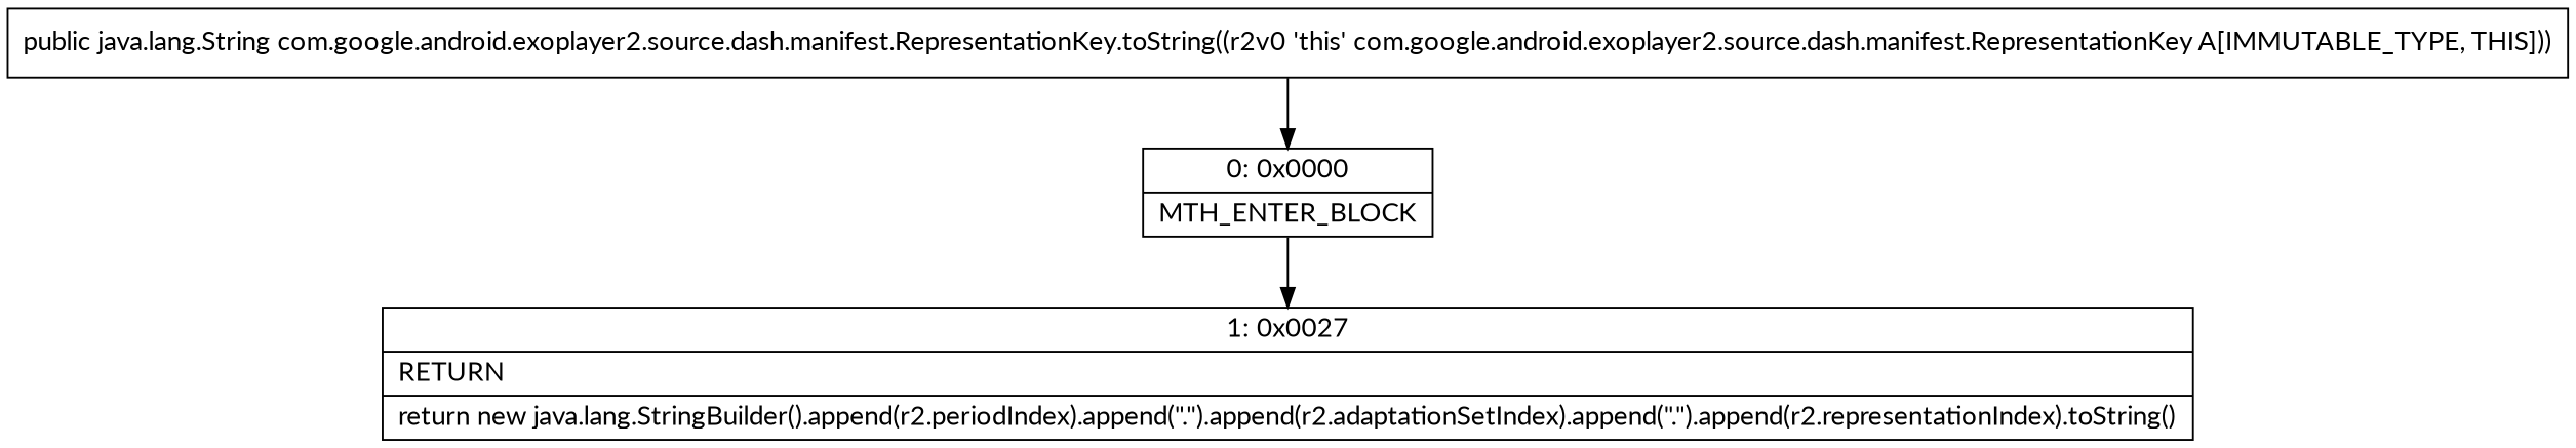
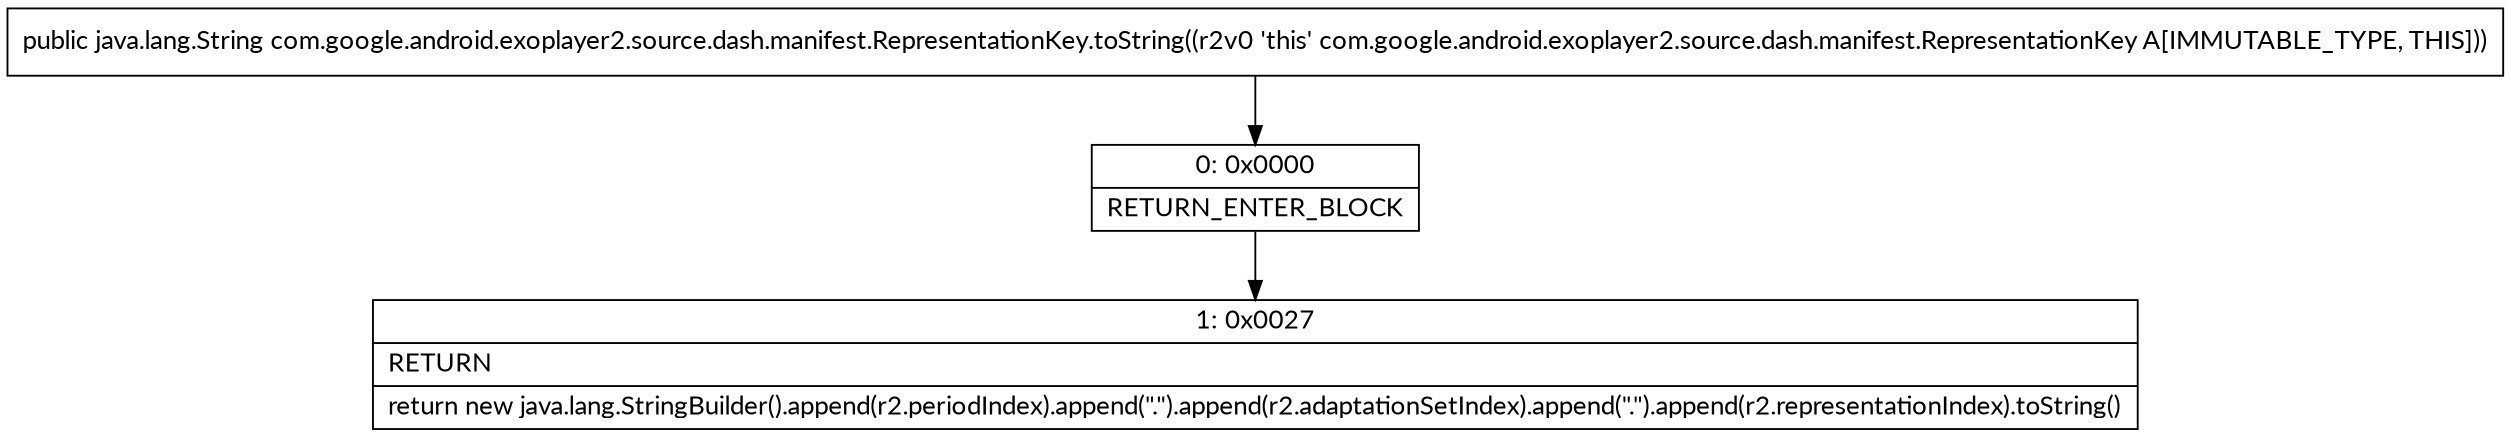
  digraph {
    fontname=Lato
    node [shape=record fontname=Lato]
    edge [fontname=Lato]
-   n1 [label="{0\:\ 0x0000|MTH_ENTER_BLOCK\l}"]
+   n1 [label="{0\:\ 0x0000|RETURN_ENTER_BLOCK\l}"]
    n2 [label="{1\:\ 0x0027|RETURN\l|return new java.lang.StringBuilder().append(r2.periodIndex).append(\".\").append(r2.adaptationSetIndex).append(\".\").append(r2.representationIndex).toString()\l}"]
    n3 [label="{public java.lang.String com.google.android.exoplayer2.source.dash.manifest.RepresentationKey.toString((r2v0 'this' com.google.android.exoplayer2.source.dash.manifest.RepresentationKey A[IMMUTABLE_TYPE, THIS])) }"]
    n1 -> n2
    n3 -> n1
  }
